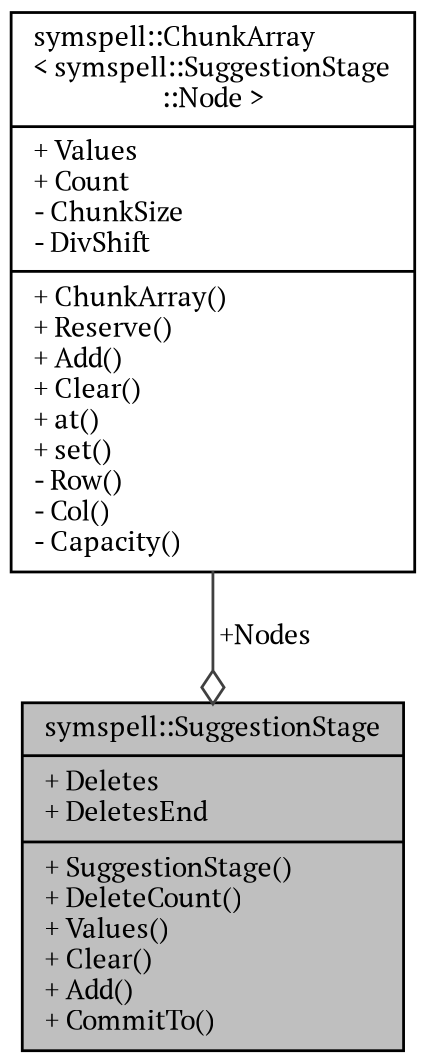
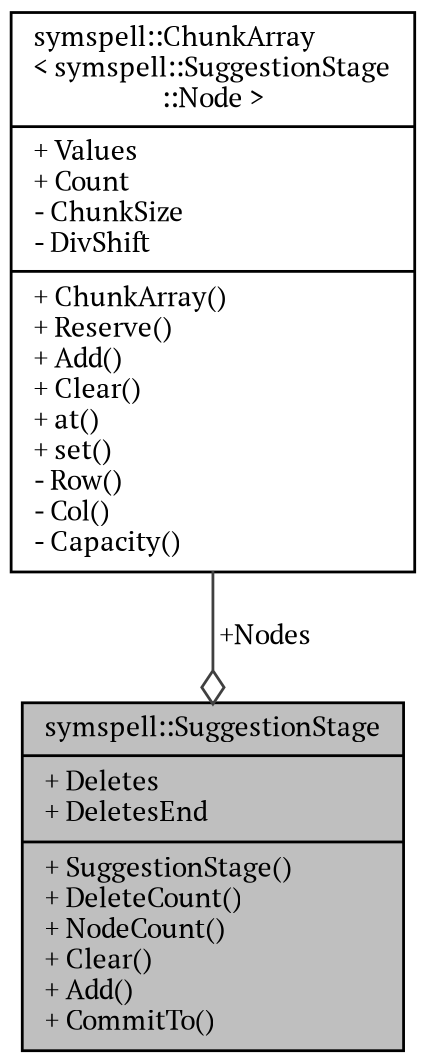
  digraph {
    fontname="PT Serif"
    node [color=black fontname="PT Serif" fontsize=10 shape=record style=filled]
-   n1 [fillcolor=grey75 fontcolor=black height=0.2 label="{symspell::SuggestionStage\n|+ Deletes\l+ DeletesEnd\l|+ SuggestionStage()\l+ DeleteCount()\l+ Values()\l+ Clear()\l+ Add()\l+ CommitTo()\l}" width=0.4]
+   n1 [fillcolor=grey75 fontcolor=black height=0.2 label="{symspell::SuggestionStage\n|+ Deletes\l+ DeletesEnd\l|+ SuggestionStage()\l+ DeleteCount()\l+ NodeCount()\l+ Clear()\l+ Add()\l+ CommitTo()\l}" width=0.4]
    n2 [fillcolor=white height=0.2 label="{symspell::ChunkArray\l\< symspell::SuggestionStage\l::Node \>\n|+ Values\l+ Count\l- ChunkSize\l- DivShift\l|+ ChunkArray()\l+ Reserve()\l+ Add()\l+ Clear()\l+ at()\l+ set()\l- Row()\l- Col()\l- Capacity()\l}" width=0.4]
    n2 -> n1 [arrowhead=odiamond color=grey25 fontname="PT Serif" fontsize=10 label=" +Nodes" labelfontname=Helvetica labelfontsize=10 style=solid]
  }
